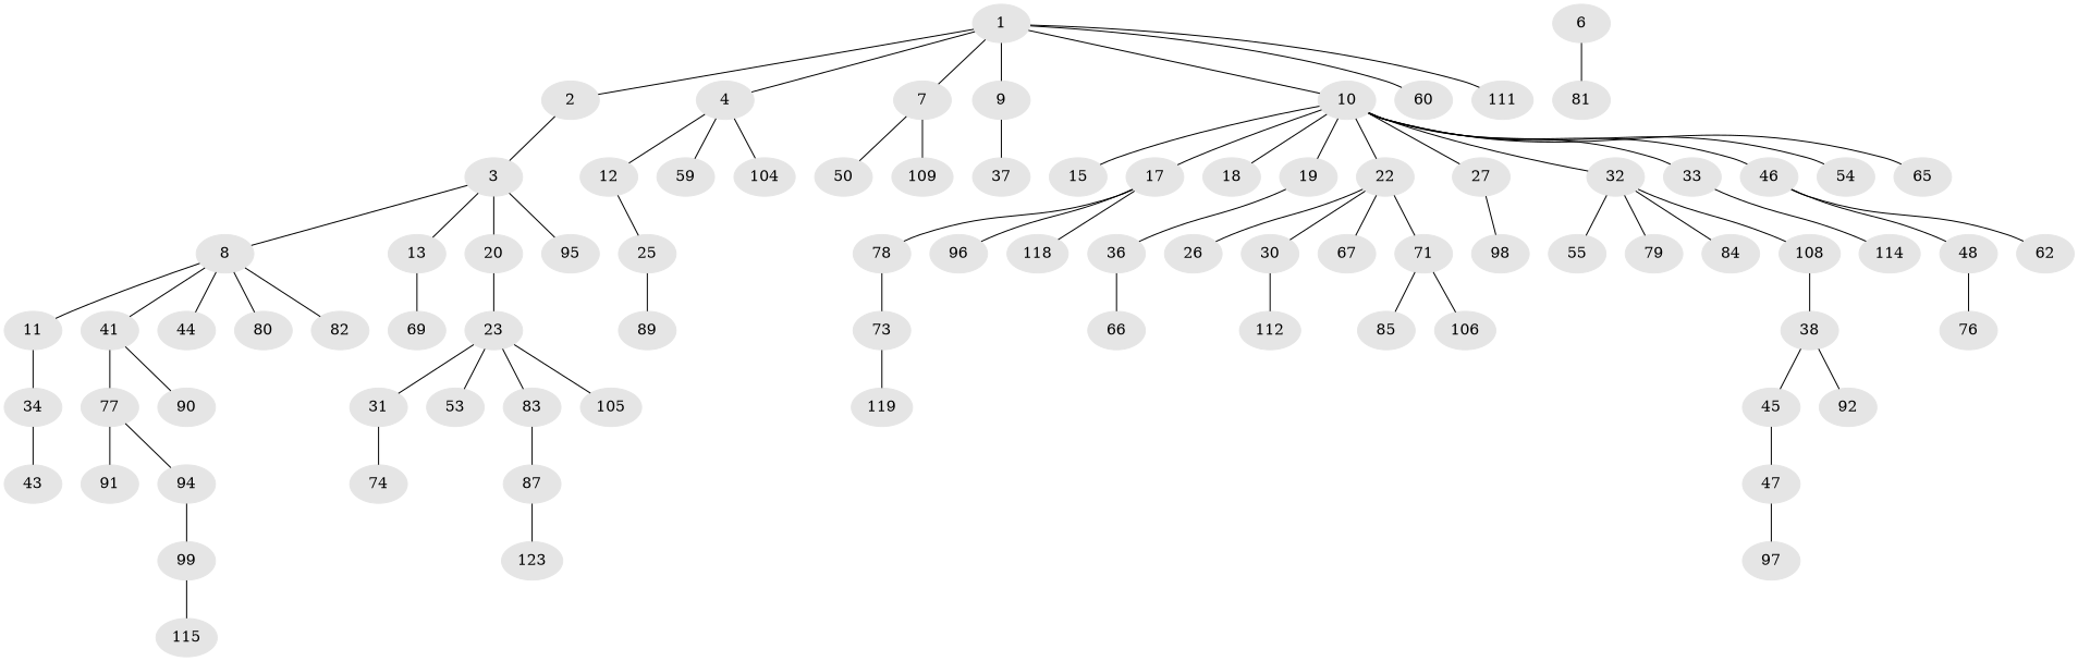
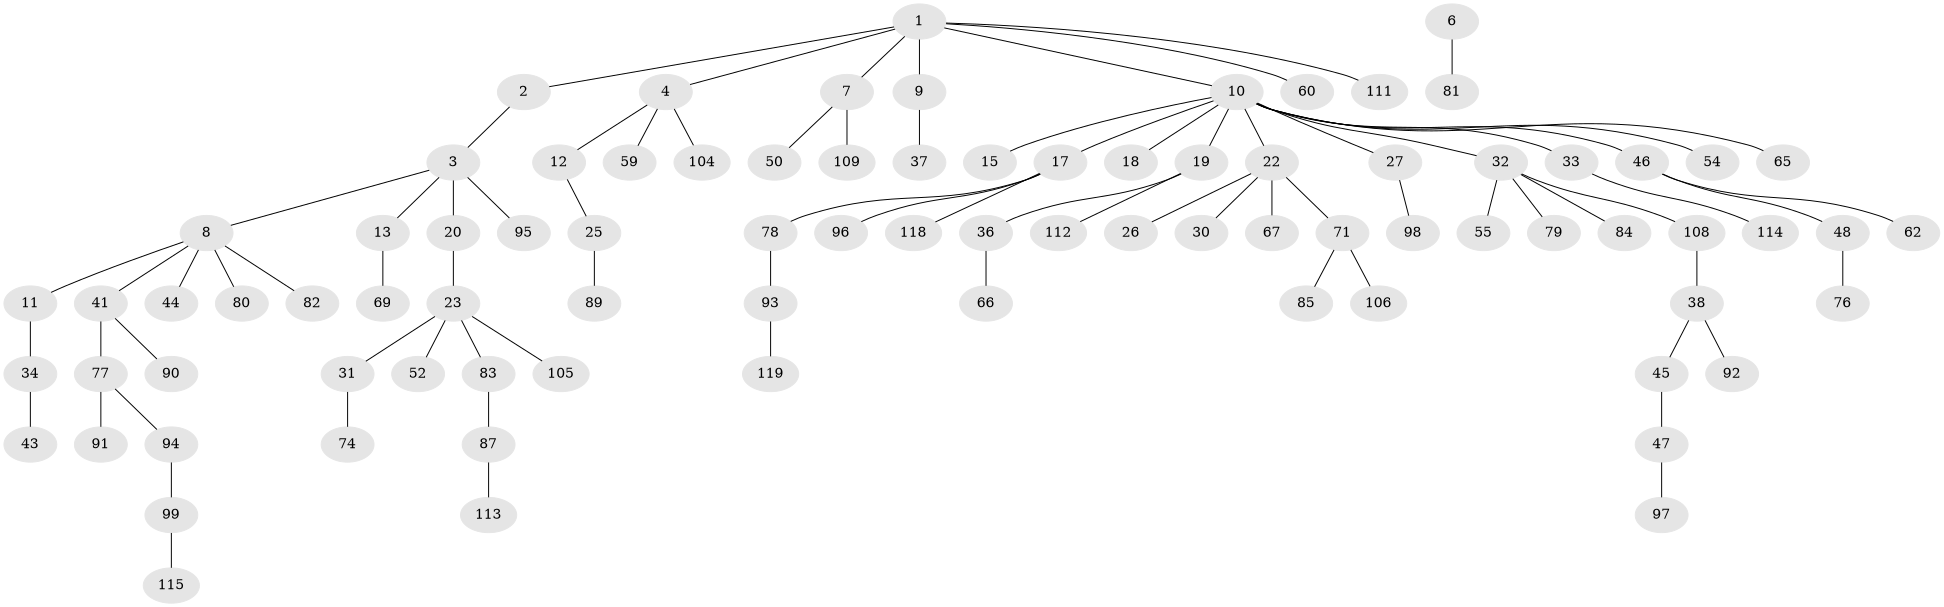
  graph {
    node [color=gray90 style=filled]
    1 [super="+5"]
    2
    4 [super="+73"]
    7
    9 [super="+29"]
    10 [super="+16"]
    60
    111
    3 [super="+14"]
    12
    59
    104
    6 [super="+49"]
    81
    50 [super="+107"]
    109
    37
    15
    17 [super="+42"]
    18
    19 [super="+57"]
    22 [super="+51"]
    27 [super="+53"]
    32 [super="+63"]
    33 [super="+68"]
    46
    54
    65
    8 [super="+21"]
    13 [super="+28"]
    20 [super="+72"]
    95
    11
    41 [super="+70"]
    44 [super="+103"]
    80
    82
    69
    23 [super="+24"]
    25 [super="+35"]
    34 [super="+64"]
    77 [super="+100"]
    90
    78
    96
    118
    36 [super="+58"]
    112
    26
    30 [super="+75"]
    67
    71 [super="+116"]
    98
    55
    79
    84
    108
    114
    48 [super="+56"]
    62 [super="+86"]
    43
    89 [super="+110"]
-   93 [super="+102" label=73]
+   93 [super="+102"]
    66
    31 [super="+39"]
-   52 [super="+88" label=53]
+   52 [super="+88"]
    83 [super="+117"]
    105
    85
    106
    74
    87
    38 [super="+40"]
    45
    92
    47
    91
    94 [super="+120"]
    97
    76
    99 [super="+101"]
    119
-   113 [label=123]
+   113
    115
    1 -- 2
    1 -- 4
    1 -- 7
    1 -- 9
    1 -- 10
    1 -- 60
    1 -- 111
    2 -- 3
    4 -- 12
    4 -- 59
    4 -- 104
    7 -- 50
    7 -- 109
    9 -- 37
    10 -- 15
    10 -- 17
    10 -- 18
    10 -- 19
    10 -- 22
    10 -- 27
    10 -- 32
    10 -- 33
    10 -- 46
    10 -- 54
    10 -- 65
    3 -- 8
    3 -- 13
    3 -- 20
    3 -- 95
    12 -- 25
    6 -- 81
    17 -- 78
    17 -- 96
    17 -- 118
    19 -- 36
-   30 -- 112
+   19 -- 112
    22 -- 26
    22 -- 30
    22 -- 67
    22 -- 71
    27 -- 98
    32 -- 55
    32 -- 79
    32 -- 84
    32 -- 108
    33 -- 114
    46 -- 48
    46 -- 62
    8 -- 11
    8 -- 41
    8 -- 44
    8 -- 80
    8 -- 82
    13 -- 69
    20 -- 23
    11 -- 34
    41 -- 77
    41 -- 90
    23 -- 31
    23 -- 52
    23 -- 83
    23 -- 105
    25 -- 89
    34 -- 43
    77 -- 91
    77 -- 94
    78 -- 93
    36 -- 66
    71 -- 85
    71 -- 106
    108 -- 38
    48 -- 76
    93 -- 119
    31 -- 74
    83 -- 87
    87 -- 113
    38 -- 45
    38 -- 92
    45 -- 47
    47 -- 97
    94 -- 99
    99 -- 115
  }
